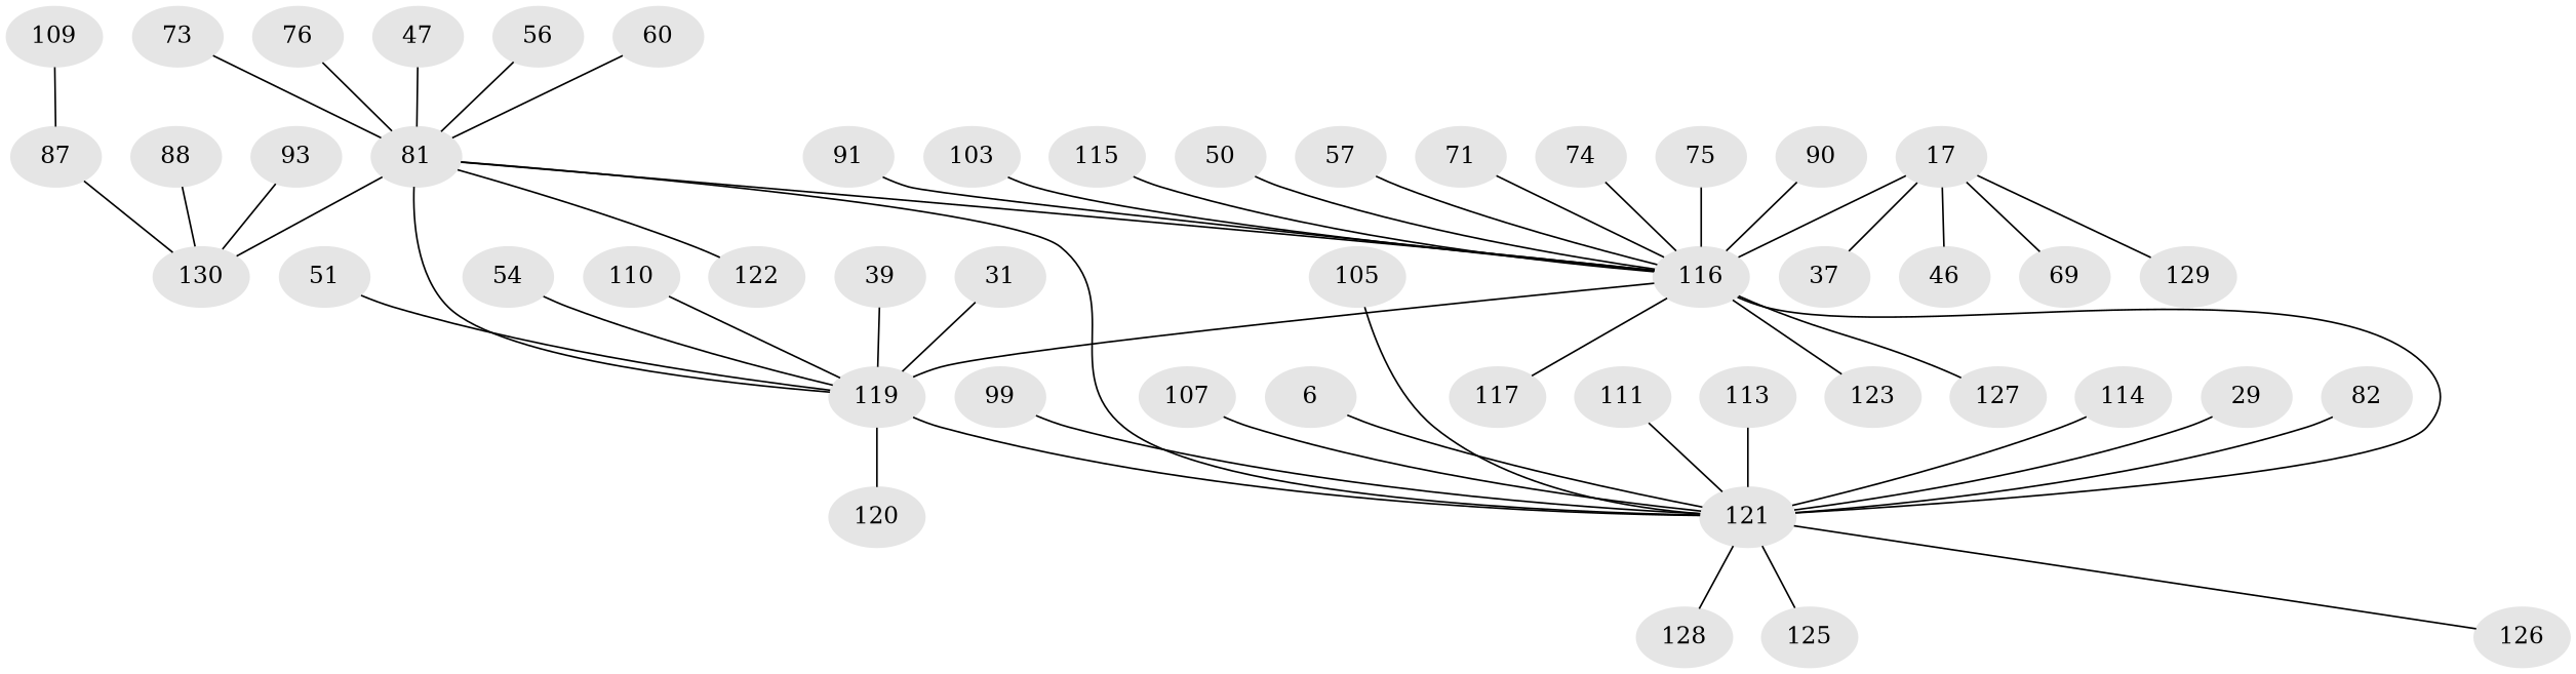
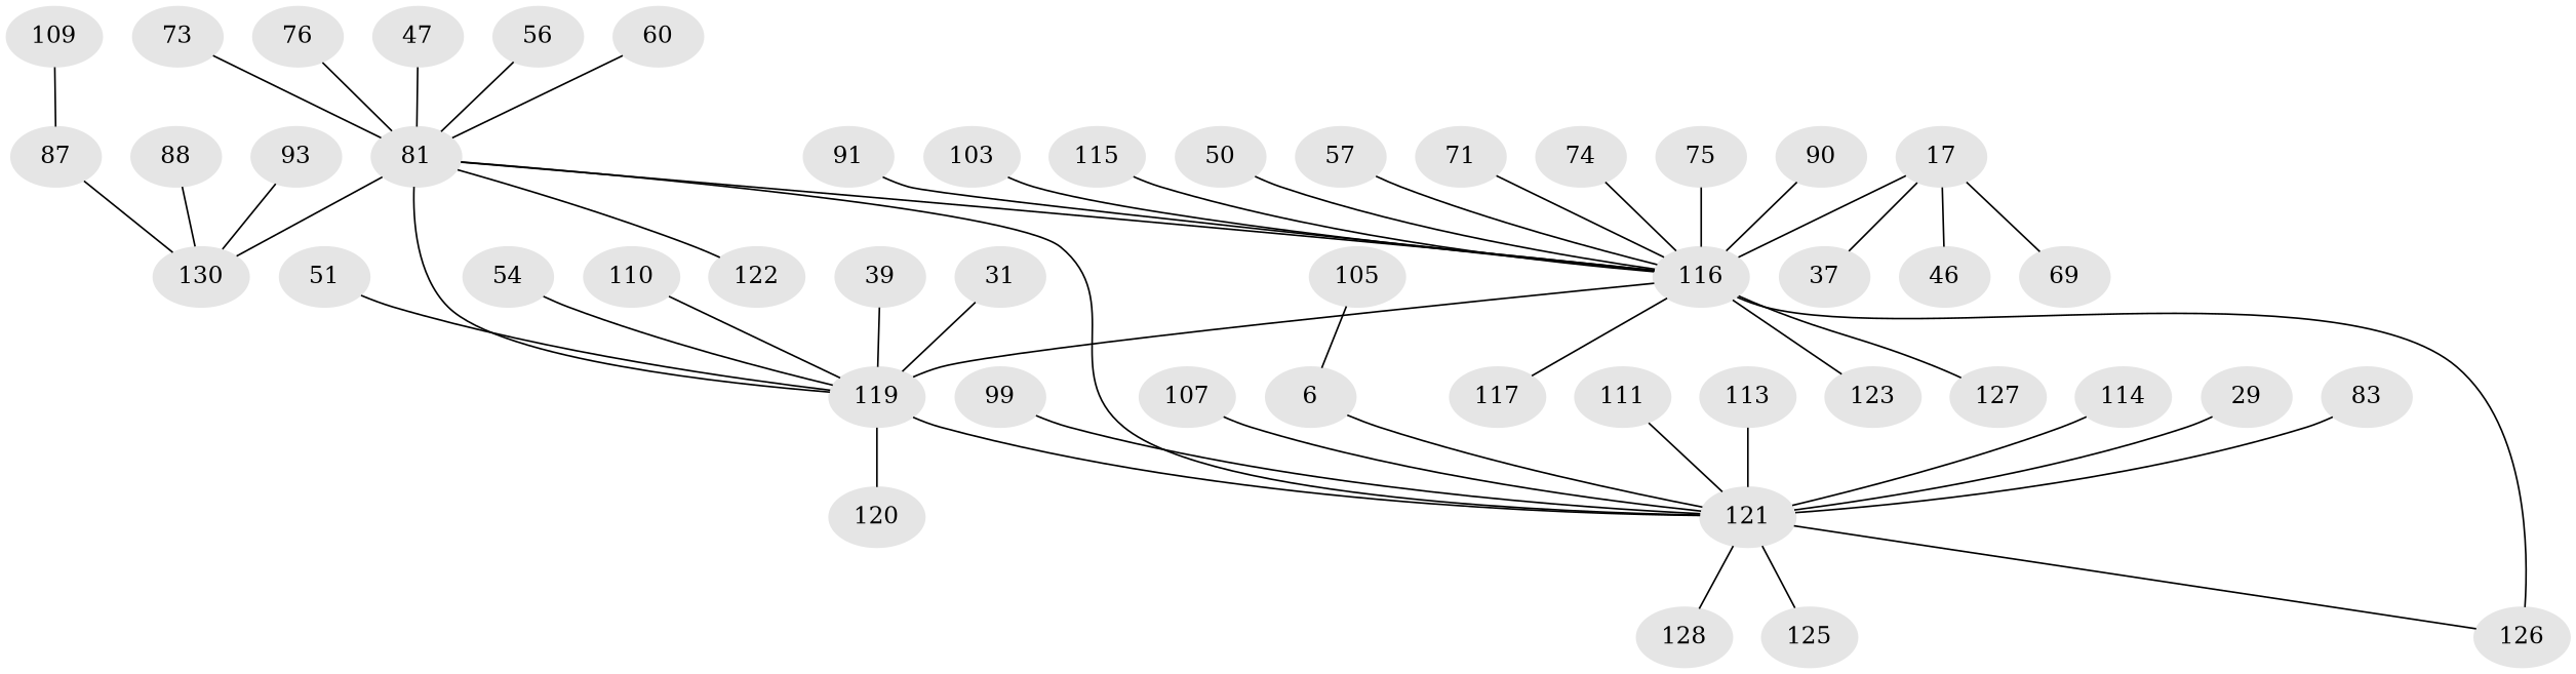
  graph {
    node [color=gray90 style=filled]
    6 [super="+1"]
    121 [super="+4+63+65+95+96+5+49+44+55+97+118"]
    125
    126
    128
    17 [super="+15"]
    37
    46
    69
    116 [super="+108+72+62+101"]
-   129
    119 [super="+70+78+100+112+106+10"]
    117
    123
    127 [super="+85"]
    29 [super="+28"]
    120
    31
    39
    81 [super="+36+38"]
    122 [super="+34+45"]
    130 [super="+22+82"]
    47
    50
    51
    54
    56
    57
    60
    71
    73
    74
    75
    76
-   83 [label=82]
+   83
    87
    88
    90
    91 [super="+43"]
    93
    99
    103 [super="+84"]
    105
    107 [super="+52"]
    109
    110
    111
    113
    114
    115
    6 -- 121 [weight=9]
    121 -- 125
    121 -- 126
    121 -- 128
    17 -- 37
    17 -- 46
    17 -- 69
    17 -- 116 [weight=8]
-   17 -- 129
-   116 -- 121 [weight=7]
+   116 -- 126 [weight=7]
    116 -- 119 [weight=12]
    116 -- 117
    116 -- 123
    116 -- 127
    119 -- 121
    119 -- 120
    29 -- 121 [weight=8]
    31 -- 119
    39 -- 119
    81 -- 121 [weight=4]
    81 -- 116 [weight=3]
    81 -- 119 [weight=2]
    81 -- 122
    81 -- 130 [weight=8]
    47 -- 81
    50 -- 116
    51 -- 119
    54 -- 119
    56 -- 81
    57 -- 116
    60 -- 81
    71 -- 116
    73 -- 81
    74 -- 116
    75 -- 116
    76 -- 81
    83 -- 121
    87 -- 130
    88 -- 130
    90 -- 116
    91 -- 116
    93 -- 130
    99 -- 121
    103 -- 116
-   105 -- 121
+   105 -- 6
    107 -- 121
    109 -- 87
    110 -- 119
    111 -- 121
    113 -- 121
    114 -- 121
    115 -- 116
  }
